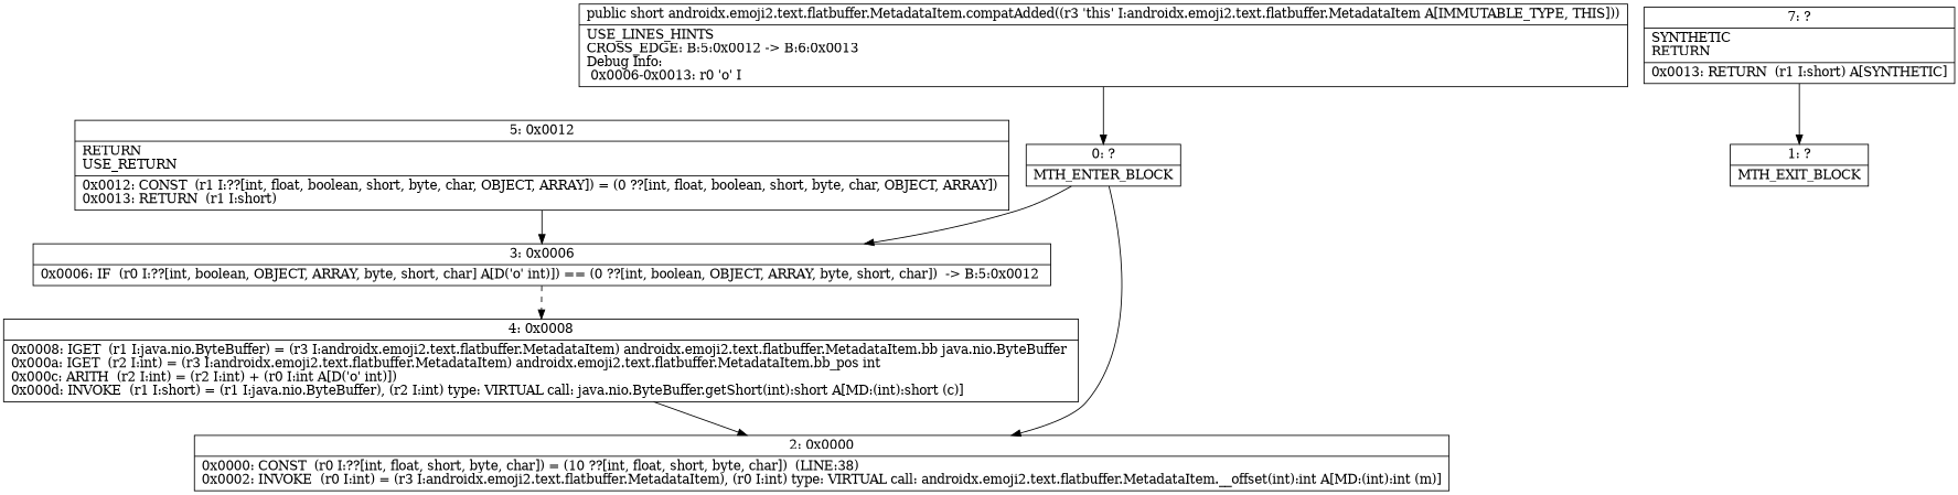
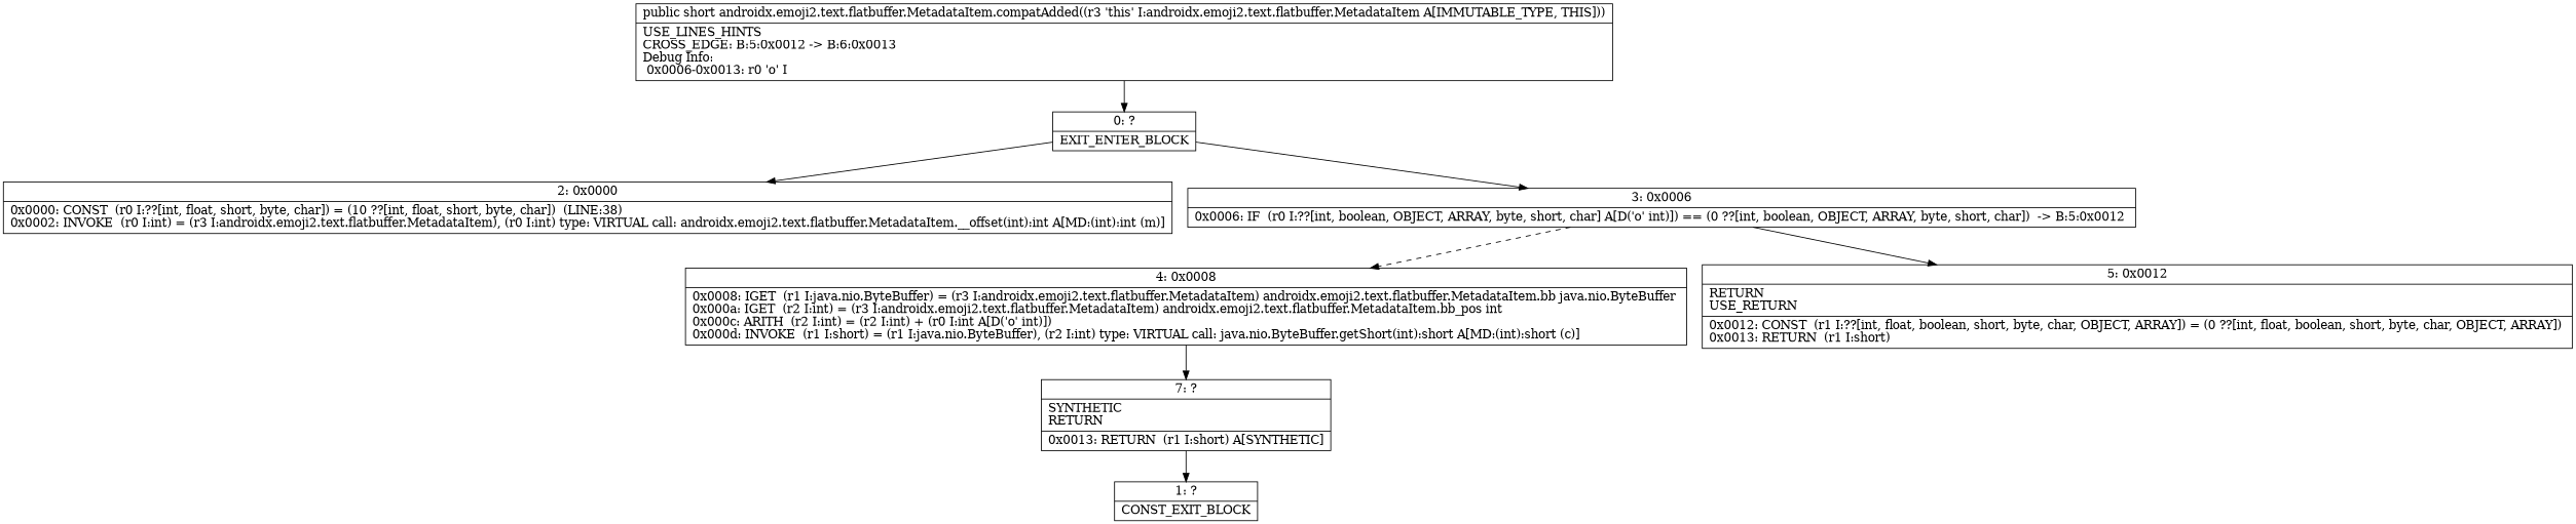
  digraph {
    node [shape=record]
-   n1 [label="{0\:\ ?|MTH_ENTER_BLOCK\l}"]
+   n1 [label="{0\:\ ?|EXIT_ENTER_BLOCK\l}"]
    n2 [label="{2\:\ 0x0000|0x0000: CONST  (r0 I:??[int, float, short, byte, char]) = (10 ??[int, float, short, byte, char])  (LINE:38)\l0x0002: INVOKE  (r0 I:int) = (r3 I:androidx.emoji2.text.flatbuffer.MetadataItem), (r0 I:int) type: VIRTUAL call: androidx.emoji2.text.flatbuffer.MetadataItem.__offset(int):int A[MD:(int):int (m)]\l}"]
    n3 [label="{3\:\ 0x0006|0x0006: IF  (r0 I:??[int, boolean, OBJECT, ARRAY, byte, short, char] A[D('o' int)]) == (0 ??[int, boolean, OBJECT, ARRAY, byte, short, char])  \-\> B:5:0x0012 \l}"]
    n4 [label="{4\:\ 0x0008|0x0008: IGET  (r1 I:java.nio.ByteBuffer) = (r3 I:androidx.emoji2.text.flatbuffer.MetadataItem) androidx.emoji2.text.flatbuffer.MetadataItem.bb java.nio.ByteBuffer \l0x000a: IGET  (r2 I:int) = (r3 I:androidx.emoji2.text.flatbuffer.MetadataItem) androidx.emoji2.text.flatbuffer.MetadataItem.bb_pos int \l0x000c: ARITH  (r2 I:int) = (r2 I:int) + (r0 I:int A[D('o' int)]) \l0x000d: INVOKE  (r1 I:short) = (r1 I:java.nio.ByteBuffer), (r2 I:int) type: VIRTUAL call: java.nio.ByteBuffer.getShort(int):short A[MD:(int):short (c)]\l}"]
    n5 [label="{5\:\ 0x0012|RETURN\lUSE_RETURN\l|0x0012: CONST  (r1 I:??[int, float, boolean, short, byte, char, OBJECT, ARRAY]) = (0 ??[int, float, boolean, short, byte, char, OBJECT, ARRAY]) \l0x0013: RETURN  (r1 I:short) \l}"]
    n6 [label="{7\:\ ?|SYNTHETIC\lRETURN\l|0x0013: RETURN  (r1 I:short) A[SYNTHETIC]\l}"]
-   n7 [label="{1\:\ ?|MTH_EXIT_BLOCK\l}"]
+   n7 [label="{1\:\ ?|CONST_EXIT_BLOCK\l}"]
    n8 [label="{public short androidx.emoji2.text.flatbuffer.MetadataItem.compatAdded((r3 'this' I:androidx.emoji2.text.flatbuffer.MetadataItem A[IMMUTABLE_TYPE, THIS]))  | USE_LINES_HINTS\lCROSS_EDGE: B:5:0x0012 \-\> B:6:0x0013\lDebug Info:\l  0x0006\-0x0013: r0 'o' I\l}"]
    n1 -> n2
    n1 -> n3
    n3 -> n4 [style=dashed]
-   n5 -> n3
-   n4 -> n2
+   n3 -> n5
+   n4 -> n6
    n6 -> n7
    n8 -> n1
  }
